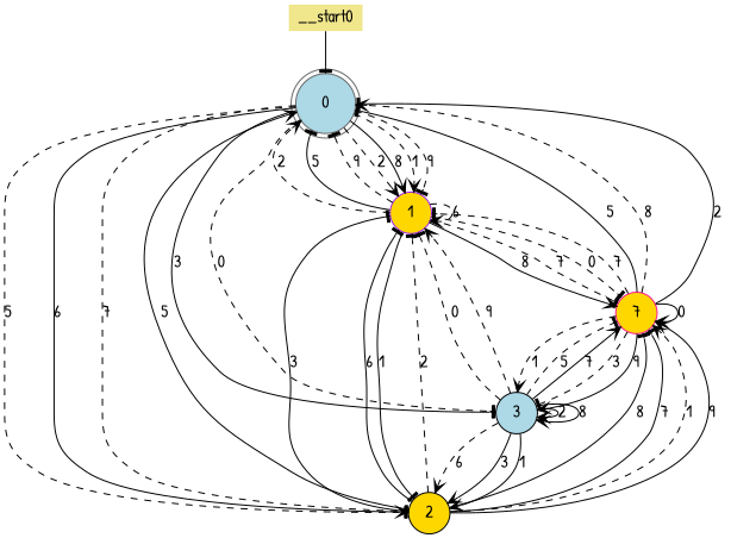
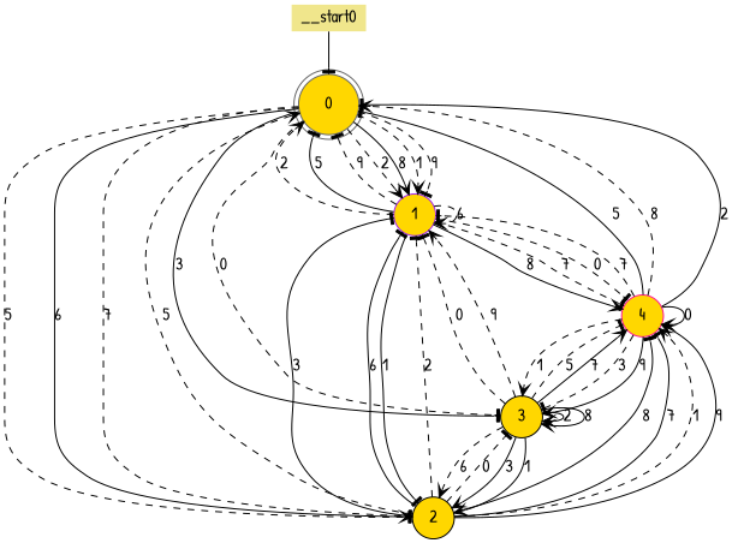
  digraph {
    fontname="Patrick Hand"
    node [color=black fillcolor=gold fontname="Patrick Hand" shape=circle style=filled]
    edge [arrowhead=tee fontname="Patrick Hand" style=dashed]
-   n1 [color=gray40 fillcolor=lightblue label=0 shape=doublecircle]
+   n1 [color=gray40 label=0 shape=doublecircle]
    n2 [color=purple label=1]
    n3 [label=2]
-   n4 [fillcolor=lightblue label=3]
-   n5 [color=deeppink label=7]
+   n4 [label=3]
+   n5 [color=deeppink label=4]
    __start0 [color=deeppink fillcolor=khaki height=0 shape=none width=0]
    n1 -> n2 [arrowhead=vee label=2]
    n1 -> n2 [arrowhead=vee label=8 style=solid]
    n1 -> n2 [arrowhead=vee label=1]
    n1 -> n2 [label=9]
    n1 -> n3 [label=5]
    n1 -> n3 [arrowhead=vee label=6 style=solid]
    n1 -> n3 [label=7]
    n1 -> n4 [label=3 style=solid]
    n1 -> n4 [label=0]
    n2 -> n1 [arrowhead=vee label=2]
    n2 -> n1 [label=5 style=solid]
    n2 -> n1 [label=9]
    n2 -> n2 [arrowhead=vee label=6]
    n2 -> n3 [label=1 style=solid]
    n2 -> n5 [arrowhead=vee label=8 style=solid]
    n2 -> n5 [label=7]
    n2 -> n5 [label=0]
-   n3 -> n1 [arrowhead=vee label=5 style=solid]
+   n3 -> n1 [arrowhead=vee label=5]
    n3 -> n2 [label=2]
    n3 -> n2 [label=3 style=solid]
    n3 -> n2 [label=6 style=solid]
+   n3 -> n4 [label=0]
    n3 -> n5 [label=8 style=solid]
    n3 -> n5 [label=7 style=solid]
    n3 -> n5 [arrowhead=vee label=1]
    n3 -> n5 [arrowhead=vee label=9 style=solid]
    n4 -> n2 [label=0]
    n4 -> n2 [arrowhead=vee label=9]
    n4 -> n3 [arrowhead=vee label=3 style=solid]
    n4 -> n3 [arrowhead=vee label=6]
    n4 -> n3 [arrowhead=vee label=1 style=solid]
    n4 -> n4 [arrowhead=vee label=2 style=solid]
    n4 -> n4 [arrowhead=vee label=8 style=solid]
    n4 -> n5 [label=5]
    n4 -> n5 [arrowhead=vee label=7 style=solid]
    n5 -> n1 [label=2 style=solid]
    n5 -> n1 [label=5 style=solid]
    n5 -> n1 [arrowhead=vee label=8]
    n5 -> n2 [label=7]
    n5 -> n4 [label=3]
    n5 -> n4 [arrowhead=vee label=1]
    n5 -> n4 [arrowhead=vee label=9 style=solid]
    n5 -> n5 [arrowhead=vee label=0 style=solid]
    __start0 -> n1 [style=solid]
  }
